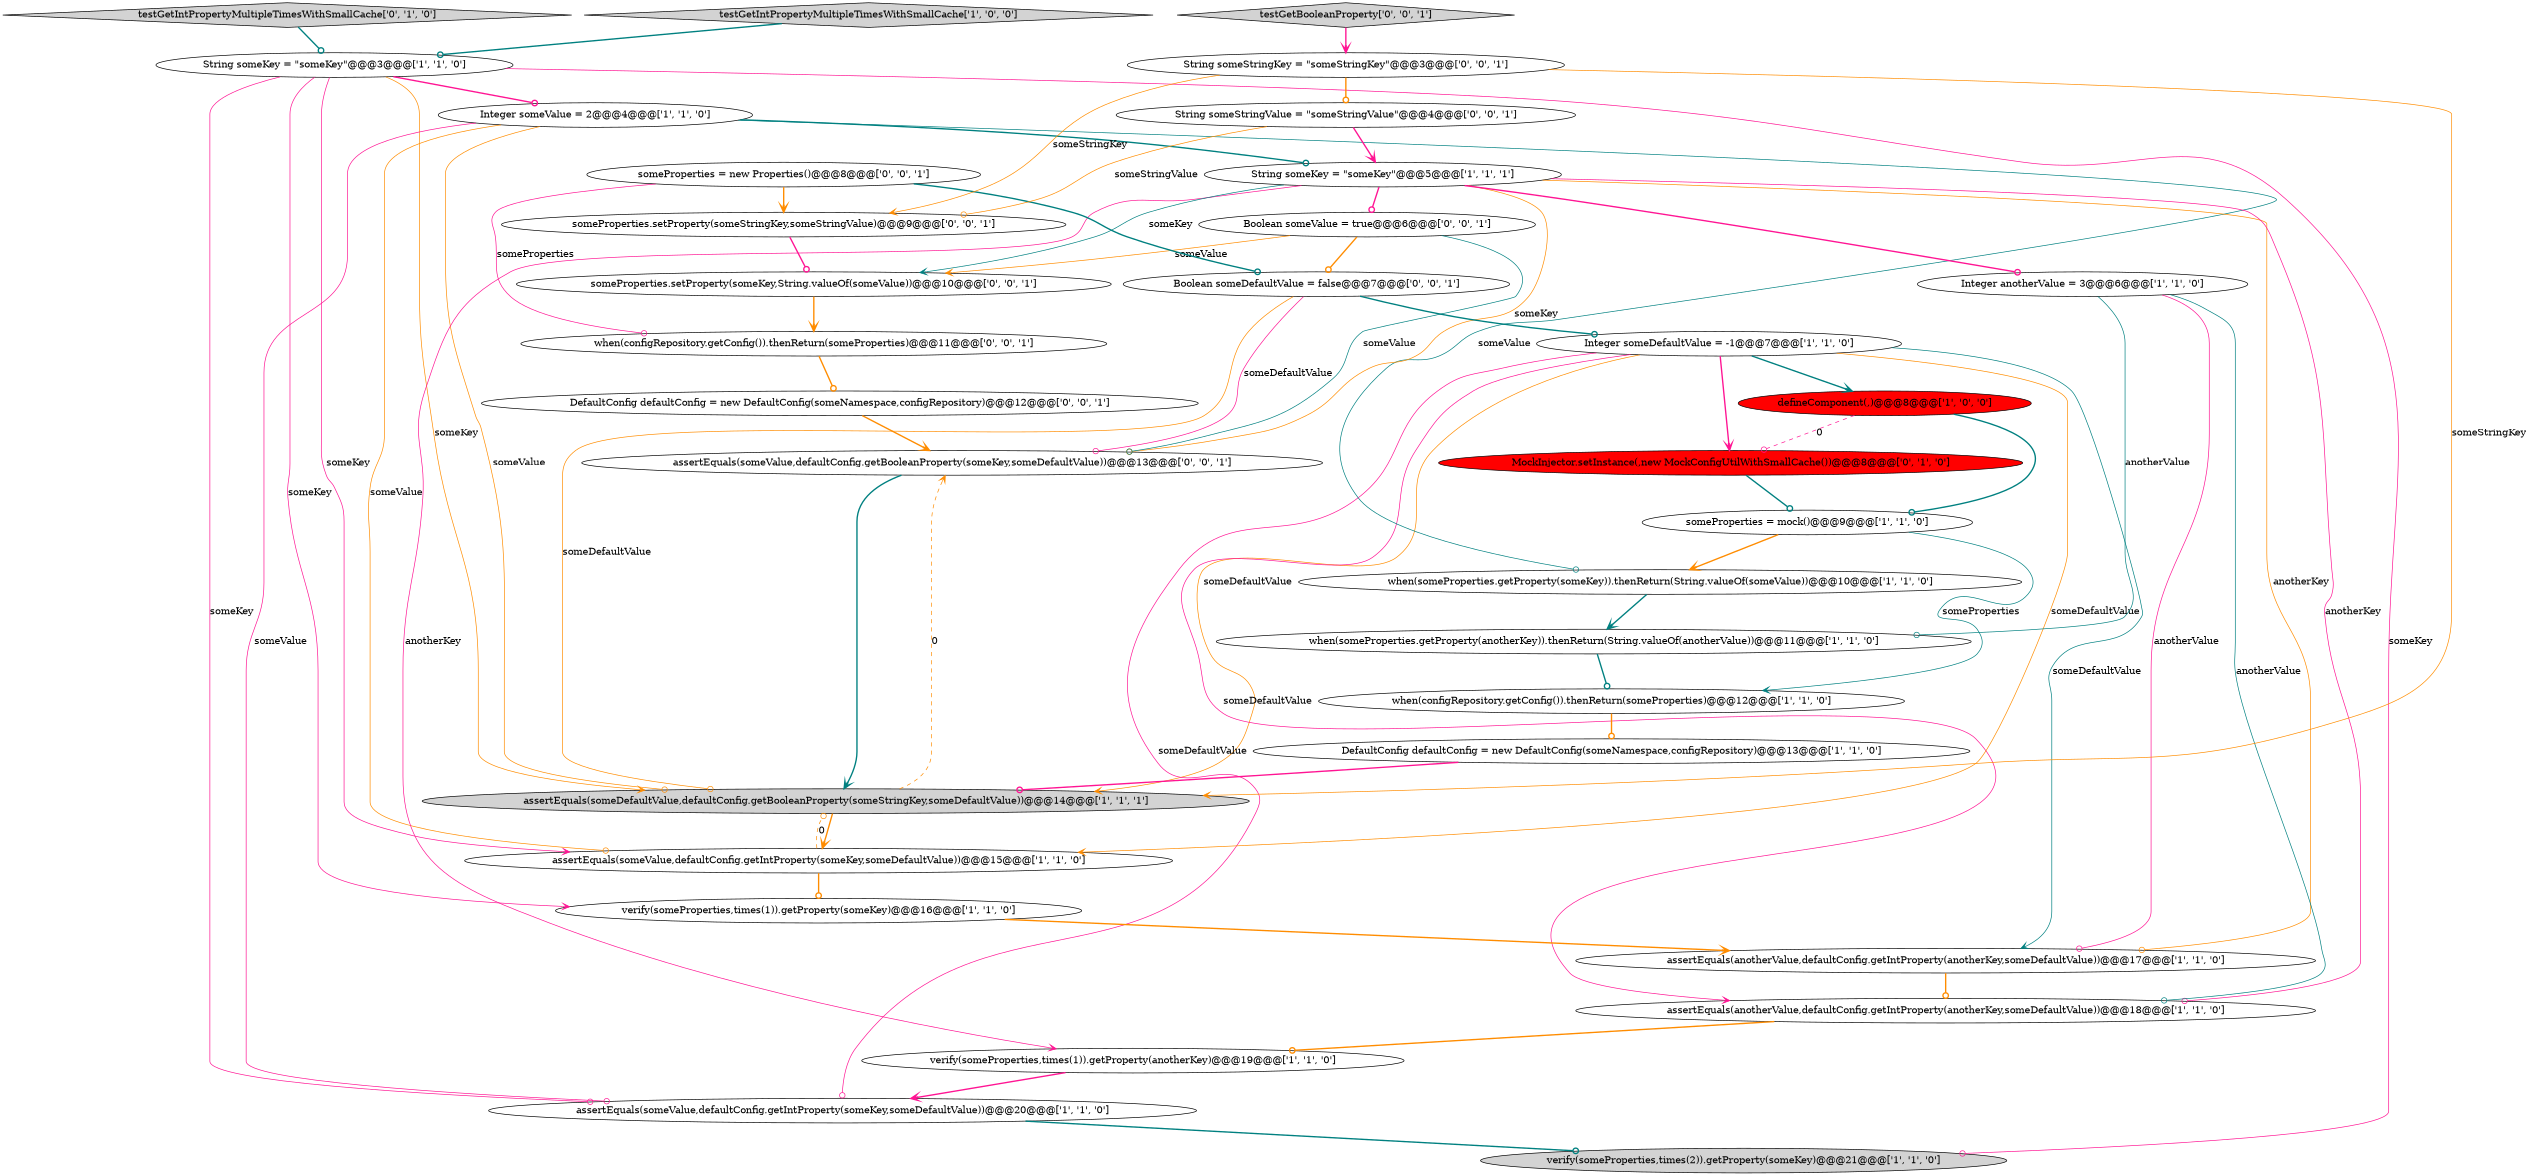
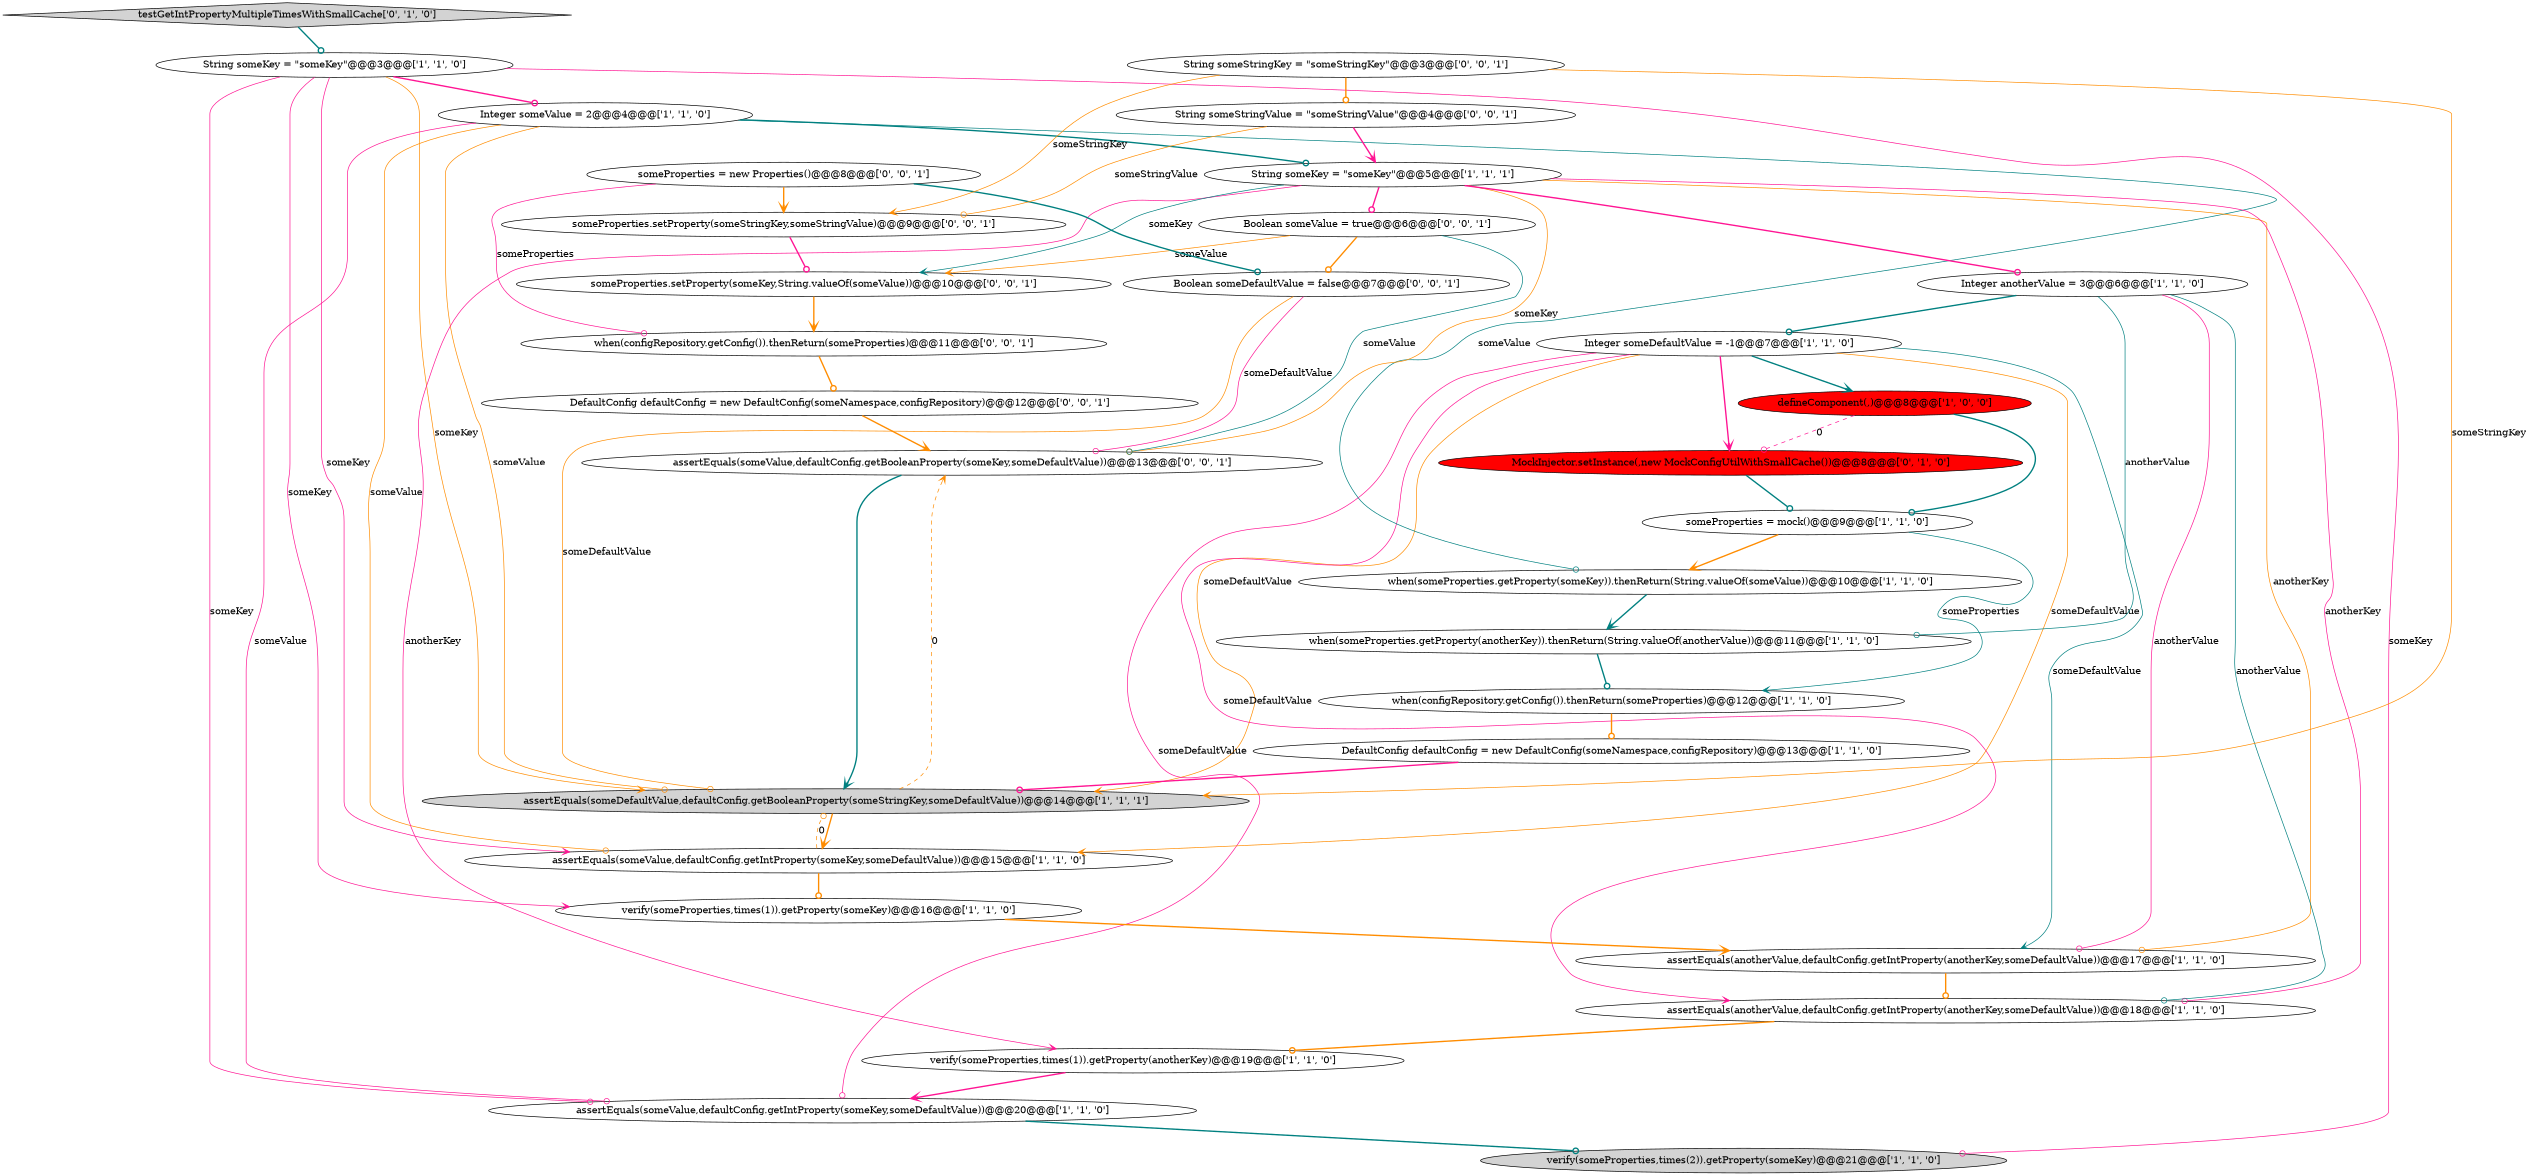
  digraph {
    node [fillcolor=white shape=ellipse style=filled]
    edge [arrowhead=odot color=darkorange style=bold]
    n1 [label="when(configRepository.getConfig()).thenReturn(someProperties)@@@11@@@['0', '0', '1']"]
    n2 [label="DefaultConfig defaultConfig = new DefaultConfig(someNamespace,configRepository)@@@12@@@['0', '0', '1']"]
    n3 [label="assertEquals(someValue,defaultConfig.getBooleanProperty(someKey,someDefaultValue))@@@13@@@['0', '0', '1']"]
    n4 [label="Integer someDefaultValue = -1@@@7@@@['1', '1', '0']"]
    n5 [fillcolor=red label="defineComponent(,)@@@8@@@['1', '0', '0']"]
    n6 [fillcolor=lightgray label="assertEquals(someDefaultValue,defaultConfig.getBooleanProperty(someStringKey,someDefaultValue))@@@14@@@['1', '1', '1']"]
    n7 [label="assertEquals(anotherValue,defaultConfig.getIntProperty(anotherKey,someDefaultValue))@@@17@@@['1', '1', '0']"]
    n8 [label="assertEquals(someValue,defaultConfig.getIntProperty(someKey,someDefaultValue))@@@20@@@['1', '1', '0']"]
    n9 [label="assertEquals(anotherValue,defaultConfig.getIntProperty(anotherKey,someDefaultValue))@@@18@@@['1', '1', '0']"]
    n10 [label="assertEquals(someValue,defaultConfig.getIntProperty(someKey,someDefaultValue))@@@15@@@['1', '1', '0']"]
    n11 [fillcolor=red label="MockInjector.setInstance(,new MockConfigUtilWithSmallCache())@@@8@@@['0', '1', '0']"]
    n12 [label="someProperties = mock()@@@9@@@['1', '1', '0']"]
    n13 [fillcolor=lightgray label="verify(someProperties,times(2)).getProperty(someKey)@@@21@@@['1', '1', '0']"]
    n14 [label="verify(someProperties,times(1)).getProperty(anotherKey)@@@19@@@['1', '1', '0']"]
    n15 [label="verify(someProperties,times(1)).getProperty(someKey)@@@16@@@['1', '1', '0']"]
    n16 [label="when(configRepository.getConfig()).thenReturn(someProperties)@@@12@@@['1', '1', '0']"]
    n17 [label="when(someProperties.getProperty(someKey)).thenReturn(String.valueOf(someValue))@@@10@@@['1', '1', '0']"]
    n18 [label="DefaultConfig defaultConfig = new DefaultConfig(someNamespace,configRepository)@@@13@@@['1', '1', '0']"]
    n19 [label="when(someProperties.getProperty(anotherKey)).thenReturn(String.valueOf(anotherValue))@@@11@@@['1', '1', '0']"]
    n20 [label="String someKey = \"someKey\"@@@3@@@['1', '1', '0']"]
    n21 [label="Integer someValue = 2@@@4@@@['1', '1', '0']"]
    n22 [label="String someKey = \"someKey\"@@@5@@@['1', '1', '1']"]
    n23 [label="Boolean someValue = true@@@6@@@['0', '0', '1']"]
    n24 [label="Boolean someDefaultValue = false@@@7@@@['0', '0', '1']"]
    n25 [label="someProperties.setProperty(someKey,String.valueOf(someValue))@@@10@@@['0', '0', '1']"]
    n26 [label="someProperties = new Properties()@@@8@@@['0', '0', '1']"]
    n27 [label="someProperties.setProperty(someStringKey,someStringValue)@@@9@@@['0', '0', '1']"]
    n28 [label="Integer anotherValue = 3@@@6@@@['1', '1', '0']"]
    n29 [label="String someStringKey = \"someStringKey\"@@@3@@@['0', '0', '1']"]
    n30 [label="String someStringValue = \"someStringValue\"@@@4@@@['0', '0', '1']"]
-   n31 [fillcolor=lightgray label="testGetBooleanProperty['0', '0', '1']" shape=diamond]
-   n32 [fillcolor=lightgray label="testGetIntPropertyMultipleTimesWithSmallCache['1', '0', '0']" shape=diamond]
    n33 [fillcolor=lightgray label="testGetIntPropertyMultipleTimesWithSmallCache['0', '1', '0']" shape=diamond]
    n1 -> n2
    n2 -> n3 [arrowhead=vee]
    n3 -> n6 [arrowhead=vee color=teal]
    n4 -> n5 [arrowhead=vee color=teal]
    n4 -> n6 [arrowhead=vee label=someDefaultValue style=solid]
    n4 -> n7 [arrowhead=vee color=teal label=someDefaultValue style=solid]
    n4 -> n8 [color=deeppink label=someDefaultValue style=solid]
    n4 -> n9 [arrowhead=vee color=deeppink label=someDefaultValue style=solid]
    n4 -> n10 [arrowhead=vee label=someDefaultValue style=solid]
    n4 -> n11 [arrowhead=vee color=deeppink]
    n5 -> n11 [color=deeppink label=0 style=dashed]
    n5 -> n12 [color=teal]
    n6 -> n3 [arrowhead=vee label=0 style=dashed]
    n6 -> n10 [arrowhead=vee]
    n7 -> n9
    n8 -> n13 [color=teal]
    n9 -> n14
    n10 -> n6 [label=0 style=dashed]
    n10 -> n15
    n11 -> n12 [color=teal]
    n12 -> n16 [arrowhead=vee color=teal label=someProperties style=solid]
    n12 -> n17 [arrowhead=vee]
    n14 -> n8 [arrowhead=vee color=deeppink]
    n15 -> n7 [arrowhead=vee]
    n16 -> n18
    n17 -> n19 [arrowhead=vee color=teal]
    n18 -> n6 [color=deeppink]
    n19 -> n16 [color=teal]
    n20 -> n6 [arrowhead=vee label=someKey style=solid]
    n20 -> n8 [color=deeppink label=someKey style=solid]
    n20 -> n10 [arrowhead=vee color=deeppink label=someKey style=solid]
    n20 -> n13 [color=deeppink label=someKey style=solid]
    n20 -> n15 [arrowhead=vee color=deeppink label=someKey style=solid]
    n20 -> n21 [color=deeppink]
    n21 -> n6 [label=someValue style=solid]
    n21 -> n8 [color=deeppink label=someValue style=solid]
    n21 -> n10 [label=someValue style=solid]
    n21 -> n17 [color=teal label=someValue style=solid]
    n21 -> n22 [color=teal]
    n22 -> n3 [label=someKey style=solid]
    n22 -> n7 [label=anotherKey style=solid]
    n22 -> n9 [color=deeppink label=anotherKey style=solid]
    n22 -> n14 [arrowhead=vee color=deeppink label=anotherKey style=solid]
    n22 -> n23 [color=deeppink]
    n22 -> n25 [arrowhead=vee color=teal label=someKey style=solid]
    n22 -> n28 [color=deeppink]
    n23 -> n3 [color=teal label=someValue style=solid]
    n23 -> n24
    n23 -> n25 [arrowhead=vee label=someValue style=solid]
    n24 -> n3 [color=deeppink label=someDefaultValue style=solid]
    n24 -> n6 [label=someDefaultValue style=solid]
    n25 -> n1 [arrowhead=vee]
    n26 -> n1 [color=deeppink label=someProperties style=solid]
    n26 -> n24 [color=teal]
    n26 -> n27 [arrowhead=vee]
    n27 -> n25 [color=deeppink]
-   n24 -> n4 [color=teal]
+   n28 -> n4 [color=teal]
    n28 -> n7 [color=deeppink label=anotherValue style=solid]
    n28 -> n9 [color=teal label=anotherValue style=solid]
    n28 -> n19 [color=teal label=anotherValue style=solid]
    n29 -> n6 [arrowhead=vee label=someStringKey style=solid]
    n29 -> n27 [arrowhead=vee label=someStringKey style=solid]
    n29 -> n30
    n30 -> n22 [arrowhead=vee color=deeppink]
    n30 -> n27 [label=someStringValue style=solid]
-   n31 -> n29 [arrowhead=vee color=deeppink]
-   n32 -> n20 [color=teal]
    n33 -> n20 [color=teal]
  }
